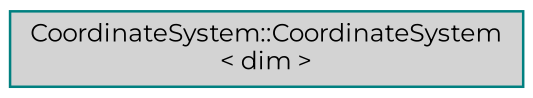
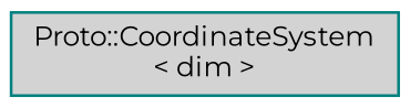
  digraph {
    rankdir=LR
    fontname=Montserrat
-   n1 [color=teal fillcolor=lightgrey fontname=Montserrat fontsize=10 height=0.2 label="CoordinateSystem::CoordinateSystem\l\< dim \>" shape=record style=filled width=0.4]
+   n1 [color=teal fillcolor=lightgrey fontname=Montserrat fontsize=10 height=0.2 label="Proto::CoordinateSystem\l\< dim \>" shape=record style=filled width=0.4]
  }
